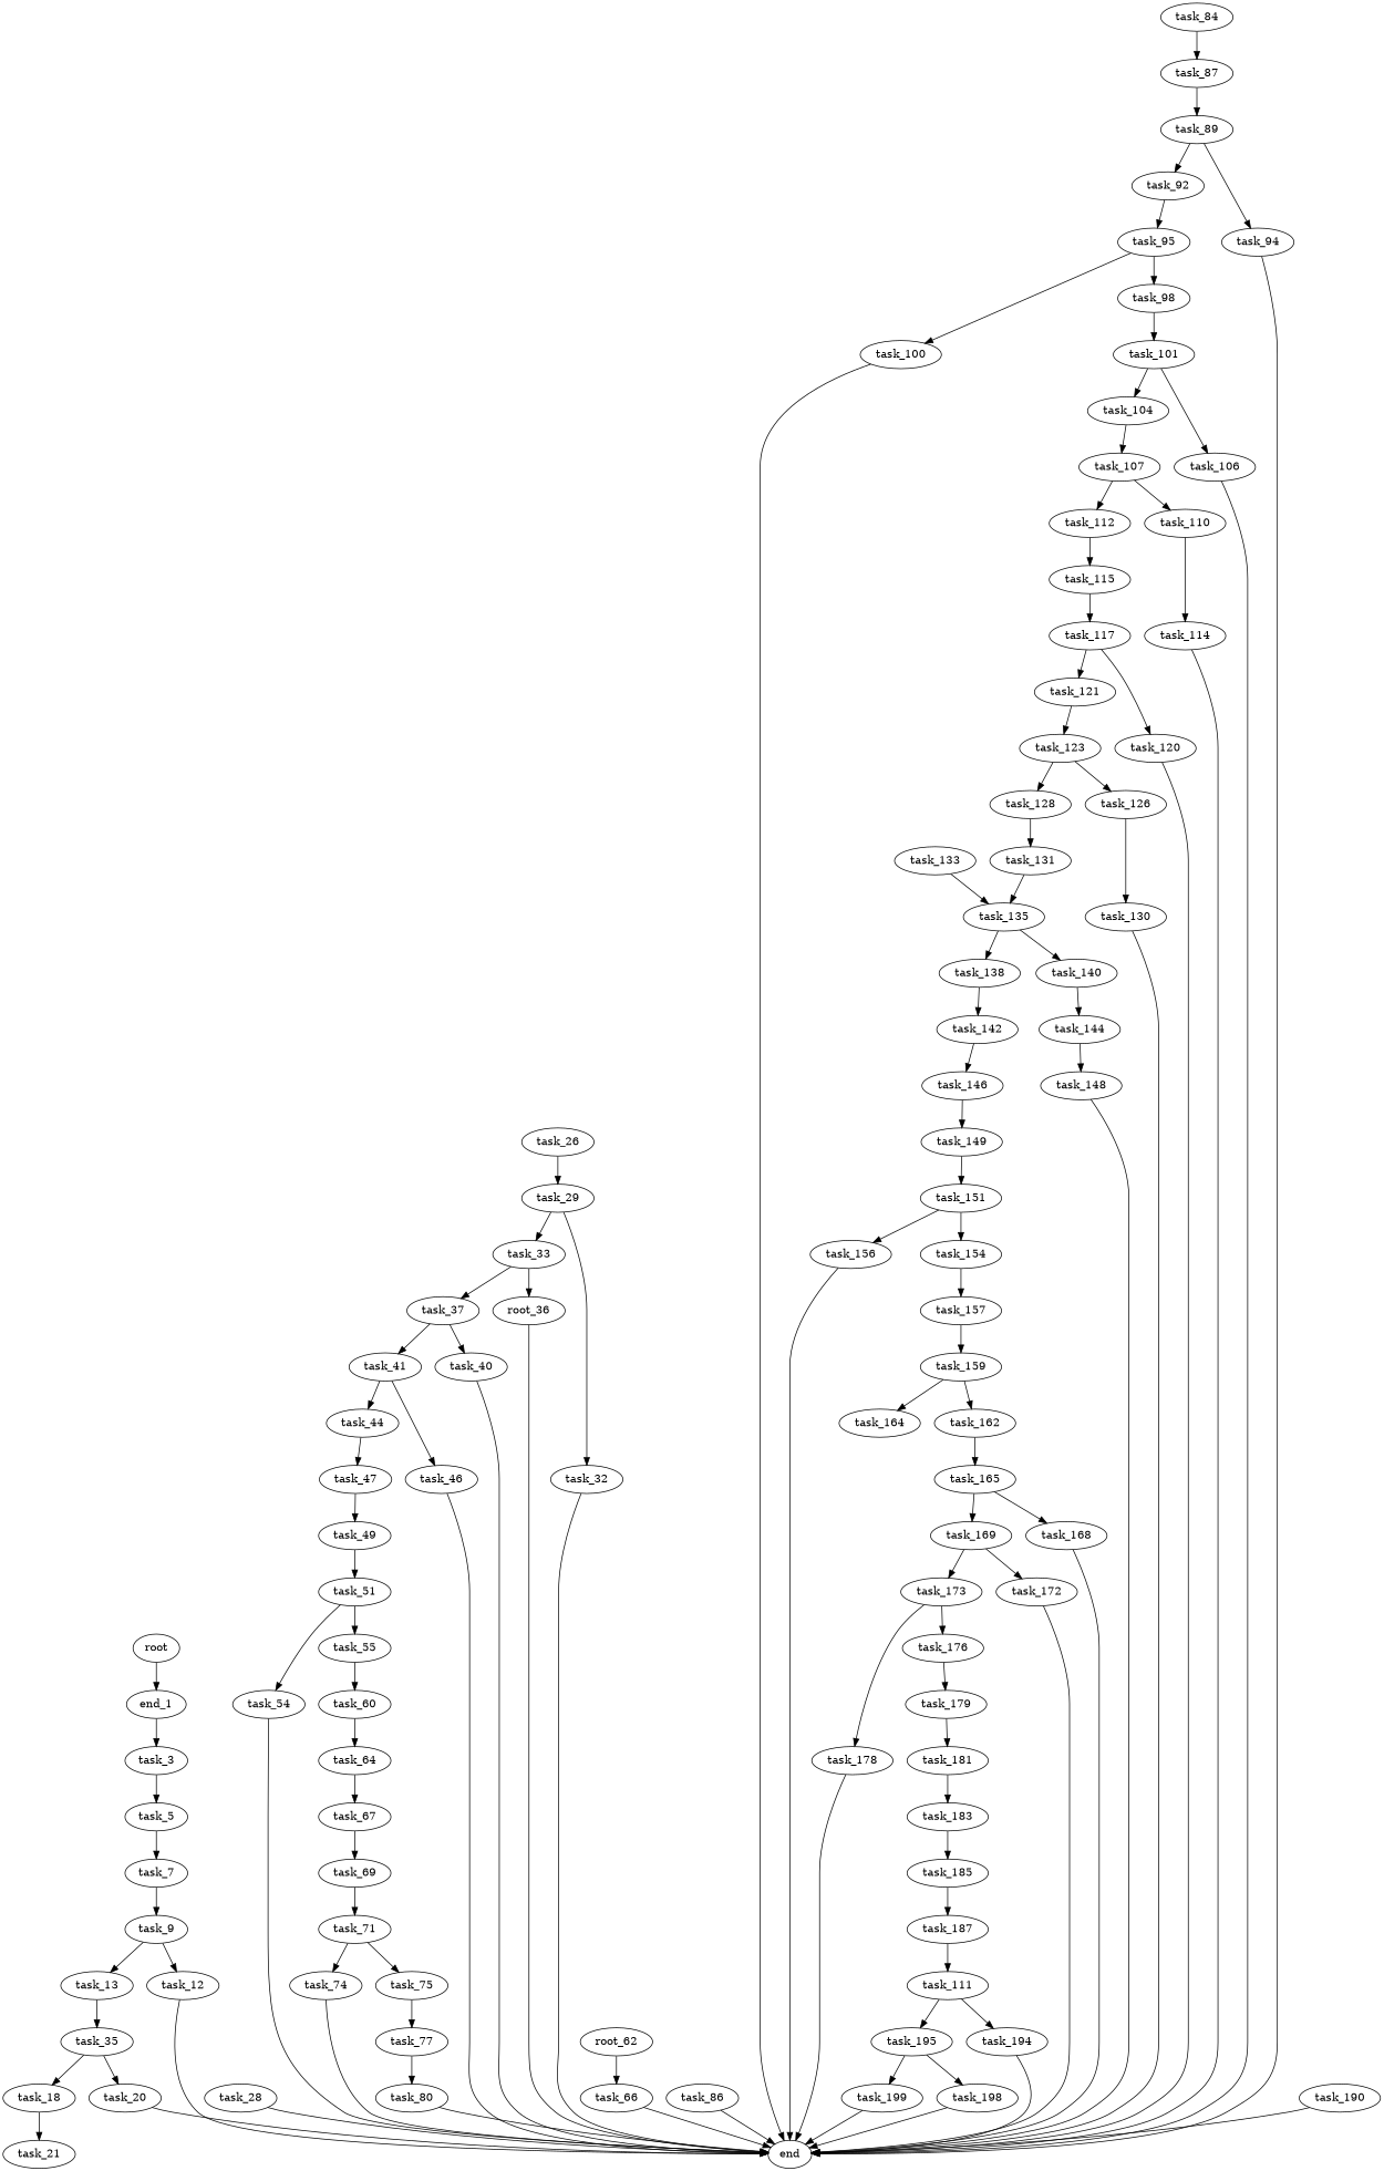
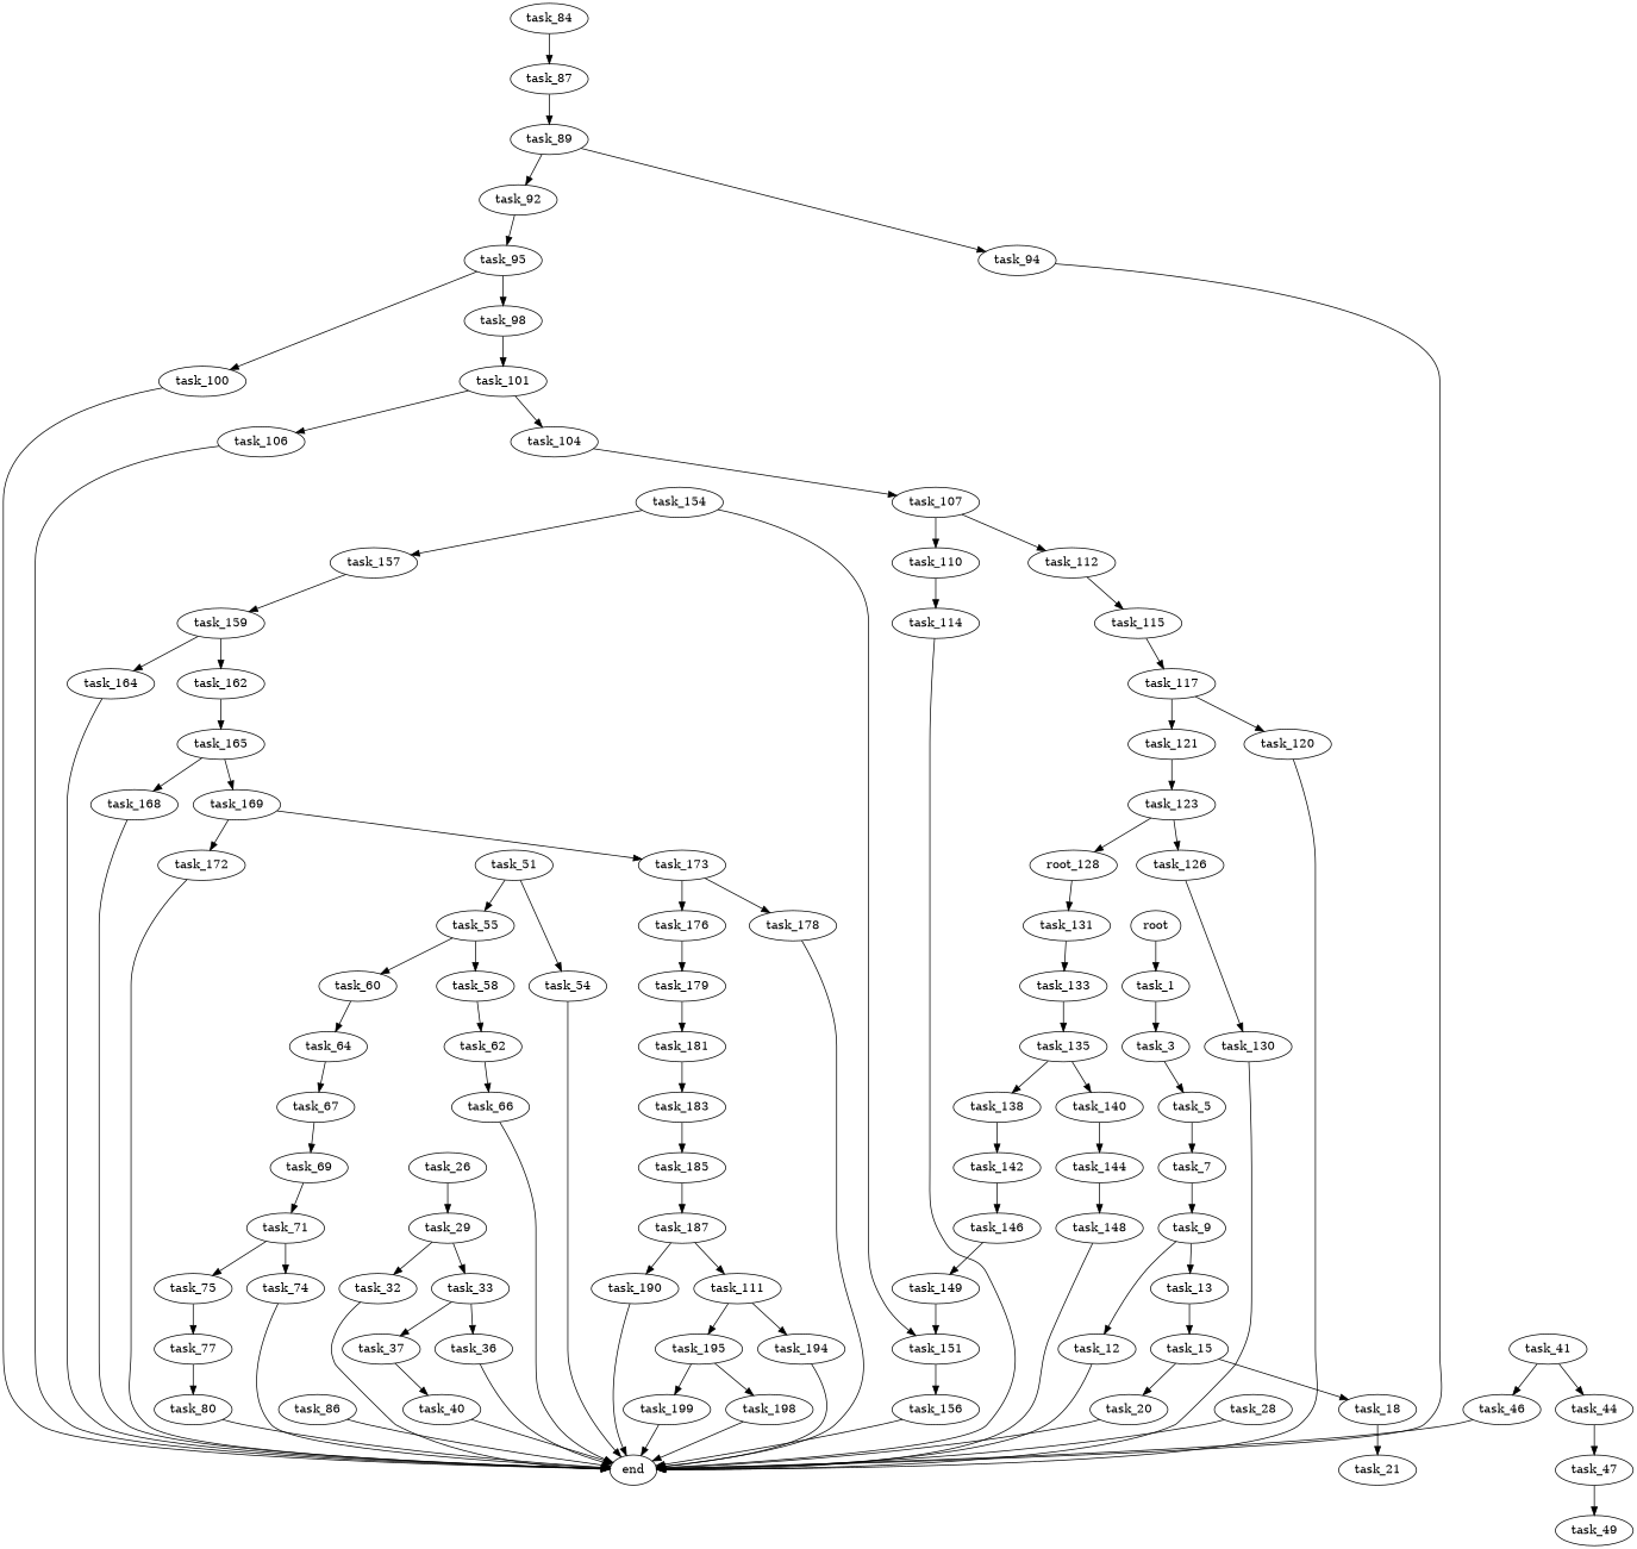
  digraph {
    root
-   task_1 [label=end_1]
+   task_1
    task_3
    task_5
    task_7
    task_9
    task_12
    task_13
    end
-   task_15 [label=task_35]
+   task_15
    task_18
    task_20
    task_21
    task_26
    task_29
    task_28
    task_32
    task_33
-   task_36 [label=root_36]
+   task_36
    task_37
    task_40
    task_41
    task_44
    task_46
    task_47
    task_49
    task_51
    task_54
    task_55
+   task_58
    task_60
-   task_62 [label=root_62]
+   task_62
    task_64
    task_66
    task_67
    task_69
    task_71
    task_74
    task_75
    task_77
    task_80
    task_84
    task_87
    task_86
    task_89
    task_92
    task_94
    task_95
    task_98
    task_100
    task_101
    task_104
    task_106
    task_107
    task_110
    task_112
    task_114
    task_115
    task_117
    task_120
    task_121
    task_123
    task_126
-   task_128
+   task_128 [label=root_128]
    task_130
    task_131
    task_133
    task_135
    task_138
    task_140
    task_142
    task_144
    task_146
    task_148
    task_149
    task_151
    task_154
    task_156
    task_157
    task_159
    task_162
    task_164
    task_165
    task_168
    task_169
    task_172
    task_173
    task_176
    task_178
    task_179
    task_181
    task_183
    task_185
    task_187
    task_190
    n96 [label=task_111]
    task_194
    task_195
    task_198
    task_199
    root -> task_1
    task_1 -> task_3
    task_3 -> task_5
    task_5 -> task_7
    task_7 -> task_9
    task_9 -> task_12
    task_9 -> task_13
    task_12 -> end
    task_13 -> task_15
    task_15 -> task_18
    task_15 -> task_20
    task_18 -> task_21
    task_20 -> end
    task_26 -> task_29
    task_29 -> task_32
    task_29 -> task_33
    task_28 -> end
    task_32 -> end
    task_33 -> task_36
    task_33 -> task_37
    task_36 -> end
    task_37 -> task_40
-   task_37 -> task_41
    task_40 -> end
    task_41 -> task_44
    task_41 -> task_46
    task_44 -> task_47
    task_46 -> end
    task_47 -> task_49
-   task_49 -> task_51
    task_51 -> task_54
    task_51 -> task_55
    task_54 -> end
+   task_55 -> task_58
    task_55 -> task_60
+   task_58 -> task_62
    task_60 -> task_64
    task_62 -> task_66
    task_64 -> task_67
    task_66 -> end
    task_67 -> task_69
    task_69 -> task_71
    task_71 -> task_74
    task_71 -> task_75
    task_74 -> end
    task_75 -> task_77
    task_77 -> task_80
    task_80 -> end
    task_84 -> task_87
    task_87 -> task_89
    task_86 -> end
    task_89 -> task_92
    task_89 -> task_94
    task_92 -> task_95
    task_94 -> end
    task_95 -> task_98
    task_95 -> task_100
    task_98 -> task_101
    task_100 -> end
    task_101 -> task_104
    task_101 -> task_106
    task_104 -> task_107
    task_106 -> end
    task_107 -> task_110
    task_107 -> task_112
    task_110 -> task_114
    task_112 -> task_115
    task_114 -> end
    task_115 -> task_117
    task_117 -> task_120
    task_117 -> task_121
    task_120 -> end
    task_121 -> task_123
    task_123 -> task_126
    task_123 -> task_128
    task_126 -> task_130
    task_128 -> task_131
    task_130 -> end
-   task_131 -> task_135
+   task_131 -> task_133
    task_133 -> task_135
    task_135 -> task_138
    task_135 -> task_140
    task_138 -> task_142
    task_140 -> task_144
    task_142 -> task_146
    task_144 -> task_148
    task_146 -> task_149
    task_148 -> end
    task_149 -> task_151
-   task_151 -> task_154
+   task_154 -> task_151
    task_151 -> task_156
    task_154 -> task_157
    task_156 -> end
    task_157 -> task_159
    task_159 -> task_162
    task_159 -> task_164
    task_162 -> task_165
+   task_164 -> end
    task_165 -> task_168
    task_165 -> task_169
    task_168 -> end
    task_169 -> task_172
    task_169 -> task_173
    task_172 -> end
    task_173 -> task_176
    task_173 -> task_178
    task_176 -> task_179
    task_178 -> end
    task_179 -> task_181
    task_181 -> task_183
    task_183 -> task_185
    task_185 -> task_187
+   task_187 -> task_190
    task_187 -> n96
    task_190 -> end
    n96 -> task_194
    n96 -> task_195
    task_194 -> end
    task_195 -> task_198
    task_195 -> task_199
    task_198 -> end
    task_199 -> end
  }
